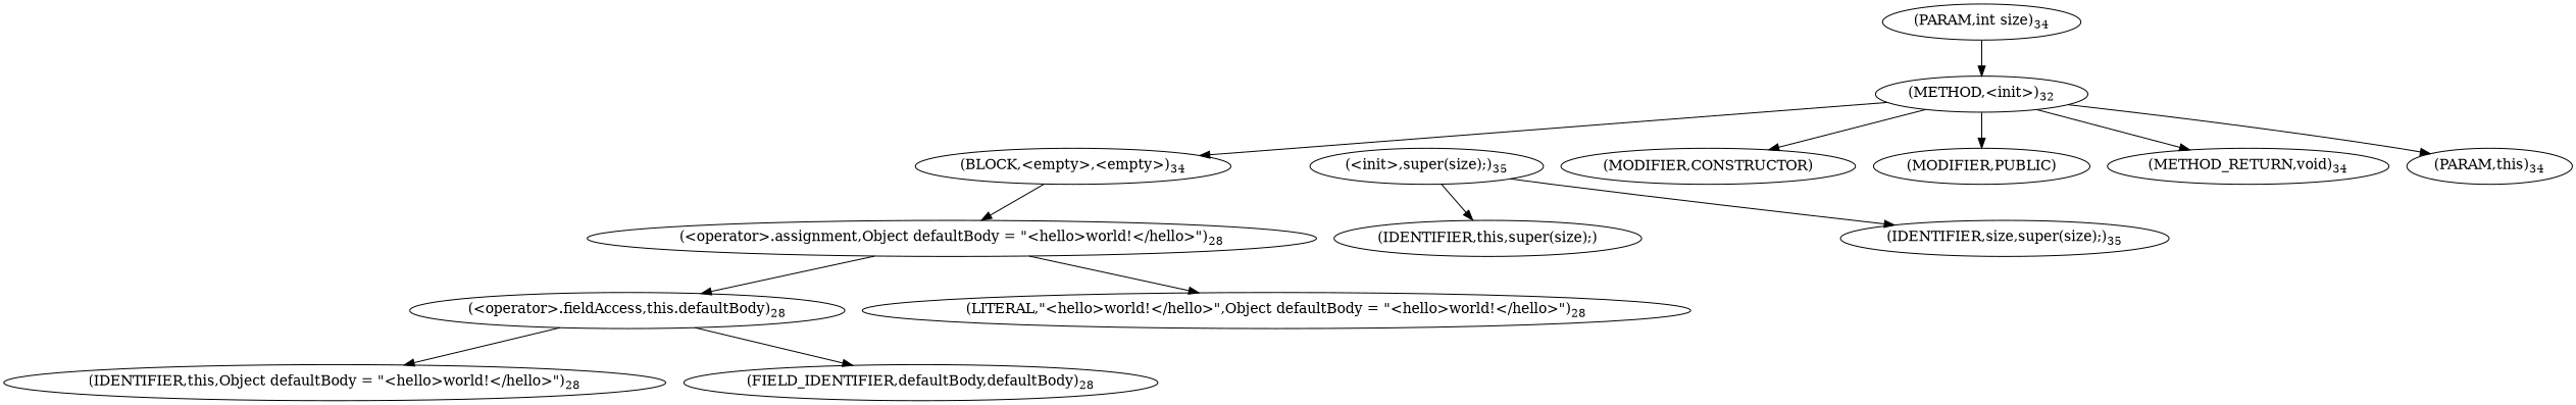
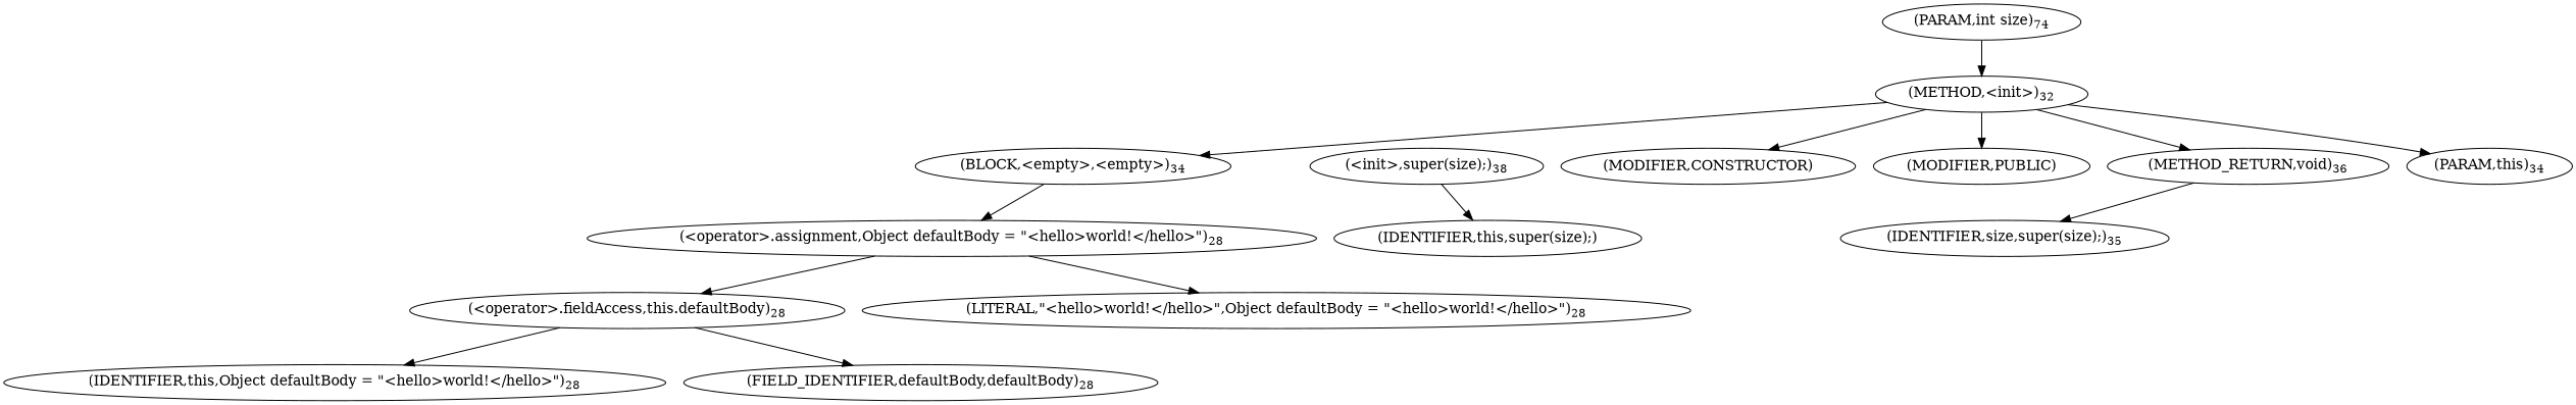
  digraph {
    n1 [label=<(METHOD,&lt;init&gt;)<SUB>32</SUB>>]
    n2 [label=<(PARAM,this)<SUB>34</SUB>>]
    n3 [label=<(BLOCK,&lt;empty&gt;,&lt;empty&gt;)<SUB>34</SUB>>]
    n4 [label=<(MODIFIER,CONSTRUCTOR)>]
    n5 [label=<(MODIFIER,PUBLIC)>]
-   n6 [label=<(METHOD_RETURN,void)<SUB>34</SUB>>]
-   n7 [label=<(PARAM,int size)<SUB>34</SUB>>]
+   n6 [label=<(METHOD_RETURN,void)<SUB>36</SUB>>]
+   n7 [label=<(PARAM,int size)<SUB>74</SUB>>]
    n8 [label=<(&lt;operator&gt;.assignment,Object defaultBody = &quot;&lt;hello&gt;world!&lt;/hello&gt;&quot;)<SUB>28</SUB>>]
    n9 [label=<(&lt;operator&gt;.fieldAccess,this.defaultBody)<SUB>28</SUB>>]
    n10 [label=<(LITERAL,&quot;&lt;hello&gt;world!&lt;/hello&gt;&quot;,Object defaultBody = &quot;&lt;hello&gt;world!&lt;/hello&gt;&quot;)<SUB>28</SUB>>]
-   n11 [label=<(&lt;init&gt;,super(size);)<SUB>35</SUB>>]
+   n11 [label=<(&lt;init&gt;,super(size);)<SUB>38</SUB>>]
    n12 [label=<(IDENTIFIER,this,super(size);)>]
    n13 [label=<(IDENTIFIER,size,super(size);)<SUB>35</SUB>>]
    n14 [label=<(IDENTIFIER,this,Object defaultBody = &quot;&lt;hello&gt;world!&lt;/hello&gt;&quot;)<SUB>28</SUB>>]
    n15 [label=<(FIELD_IDENTIFIER,defaultBody,defaultBody)<SUB>28</SUB>>]
    n1 -> n2
    n1 -> n3
    n1 -> n4
    n1 -> n5
    n1 -> n6
    n3 -> n8
    n7 -> n1
    n8 -> n9
    n8 -> n10
    n9 -> n14
    n9 -> n15
    n11 -> n12
-   n11 -> n13
+   n6 -> n13
  }
